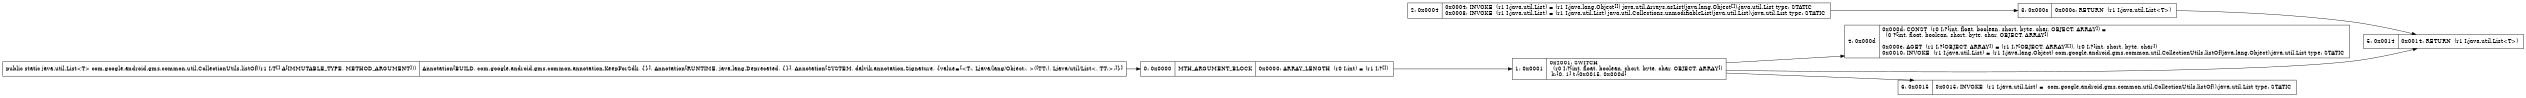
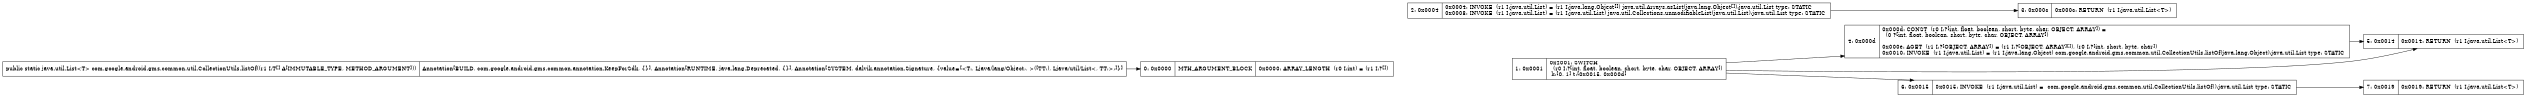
  digraph {
    rankdir=LR
    node [shape=record]
    n1 [label="{0\:\ 0x0000|MTH_ARGUMENT_BLOCK\l|0x0000: ARRAY_LENGTH  (r0 I:int) = (r1 I:?[]) \l}"]
    n2 [label="{1\:\ 0x0001|0x2001: SWITCH  \l  (r0 I:?[int, float, boolean, short, byte, char, OBJECT, ARRAY])\l k:[0, 1] t:[0x0015, 0x000d] \l}"]
    n3 [label="{4\:\ 0x000d|0x000d: CONST  (r0 I:?[int, float, boolean, short, byte, char, OBJECT, ARRAY]) = \l  (0 ?[int, float, boolean, short, byte, char, OBJECT, ARRAY])\l \l0x000e: AGET  (r1 I:?[OBJECT, ARRAY]) = (r1 I:?[OBJECT, ARRAY][]), (r0 I:?[int, short, byte, char]) \l0x0010: INVOKE  (r1 I:java.util.List) = (r1 I:java.lang.Object) com.google.android.gms.common.util.CollectionUtils.listOf(java.lang.Object):java.util.List type: STATIC \l}"]
    n4 [label="{6\:\ 0x0015|0x0015: INVOKE  (r1 I:java.util.List) =  com.google.android.gms.common.util.CollectionUtils.listOf():java.util.List type: STATIC \l}"]
    n5 [label="{5\:\ 0x0014|0x0014: RETURN  (r1 I:java.util.List\<T\>) \l}"]
    n6 [label="{2\:\ 0x0004|0x0004: INVOKE  (r1 I:java.util.List) = (r1 I:java.lang.Object[]) java.util.Arrays.asList(java.lang.Object[]):java.util.List type: STATIC \l0x0008: INVOKE  (r1 I:java.util.List) = (r1 I:java.util.List) java.util.Collections.unmodifiableList(java.util.List):java.util.List type: STATIC \l}"]
    n7 [label="{3\:\ 0x000c|0x000c: RETURN  (r1 I:java.util.List\<T\>) \l}"]
+   n8 [label="{7\:\ 0x0019|0x0019: RETURN  (r1 I:java.util.List\<T\>) \l}"]
    n9 [label="{public static java.util.List\<T\> com.google.android.gms.common.util.CollectionUtils.listOf((r1 I:T[] A[IMMUTABLE_TYPE, METHOD_ARGUMENT]))  | Annotation[BUILD, com.google.android.gms.common.annotation.KeepForSdk, \{\}], Annotation[RUNTIME, java.lang.Deprecated, \{\}], Annotation[SYSTEM, dalvik.annotation.Signature, \{value=[\<T:, Ljava\/lang\/Object;, \>([TT;), Ljava\/util\/List\<, TT;\>;]\}]\l}"]
-   n1 -> n2
    n2 -> n3
    n2 -> n4
    n2 -> n5
-   n7 -> n5
+   n3 -> n5
+   n4 -> n8
    n6 -> n7
    n9 -> n1
  }
